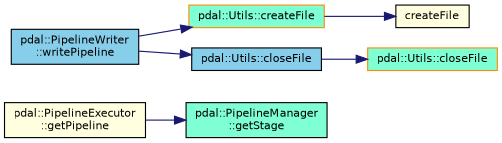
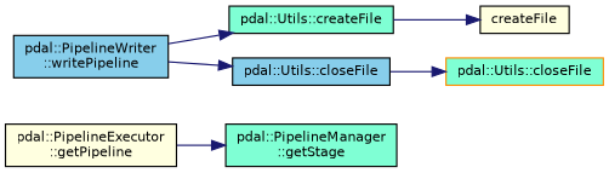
  digraph {
    rankdir=LR
    node [color=black fillcolor=aquamarine fontname=Helvetica fontsize=10 shape=record style=filled]
    edge [color=midnightblue fontname=Helvetica fontsize=10 labelfontname=Helvetica labelfontsize=10 style=solid]
    n1 [fillcolor=lightyellow fontcolor=black height=0.2 label="pdal::PipelineExecutor\l::getPipeline" width=0.4]
    n2 [height=0.2 label="pdal::PipelineManager\l::getStage" width=0.4]
    n3 [fillcolor=skyblue height=0.2 label="pdal::PipelineWriter\l::writePipeline" width=0.4]
-   n4 [color=darkorange height=0.2 label="pdal::Utils::createFile" width=0.4]
+   n4 [height=0.2 label="pdal::Utils::createFile" width=0.4]
    n5 [fillcolor=skyblue height=0.2 label="pdal::Utils::closeFile" width=0.4]
    n6 [fillcolor=lightyellow height=0.2 label=createFile width=0.4]
    n7 [color=darkorange height=0.2 label="pdal::Utils::closeFile" width=0.4]
    n1 -> n2
    n3 -> n4
    n3 -> n5
    n4 -> n6
    n5 -> n7
  }
